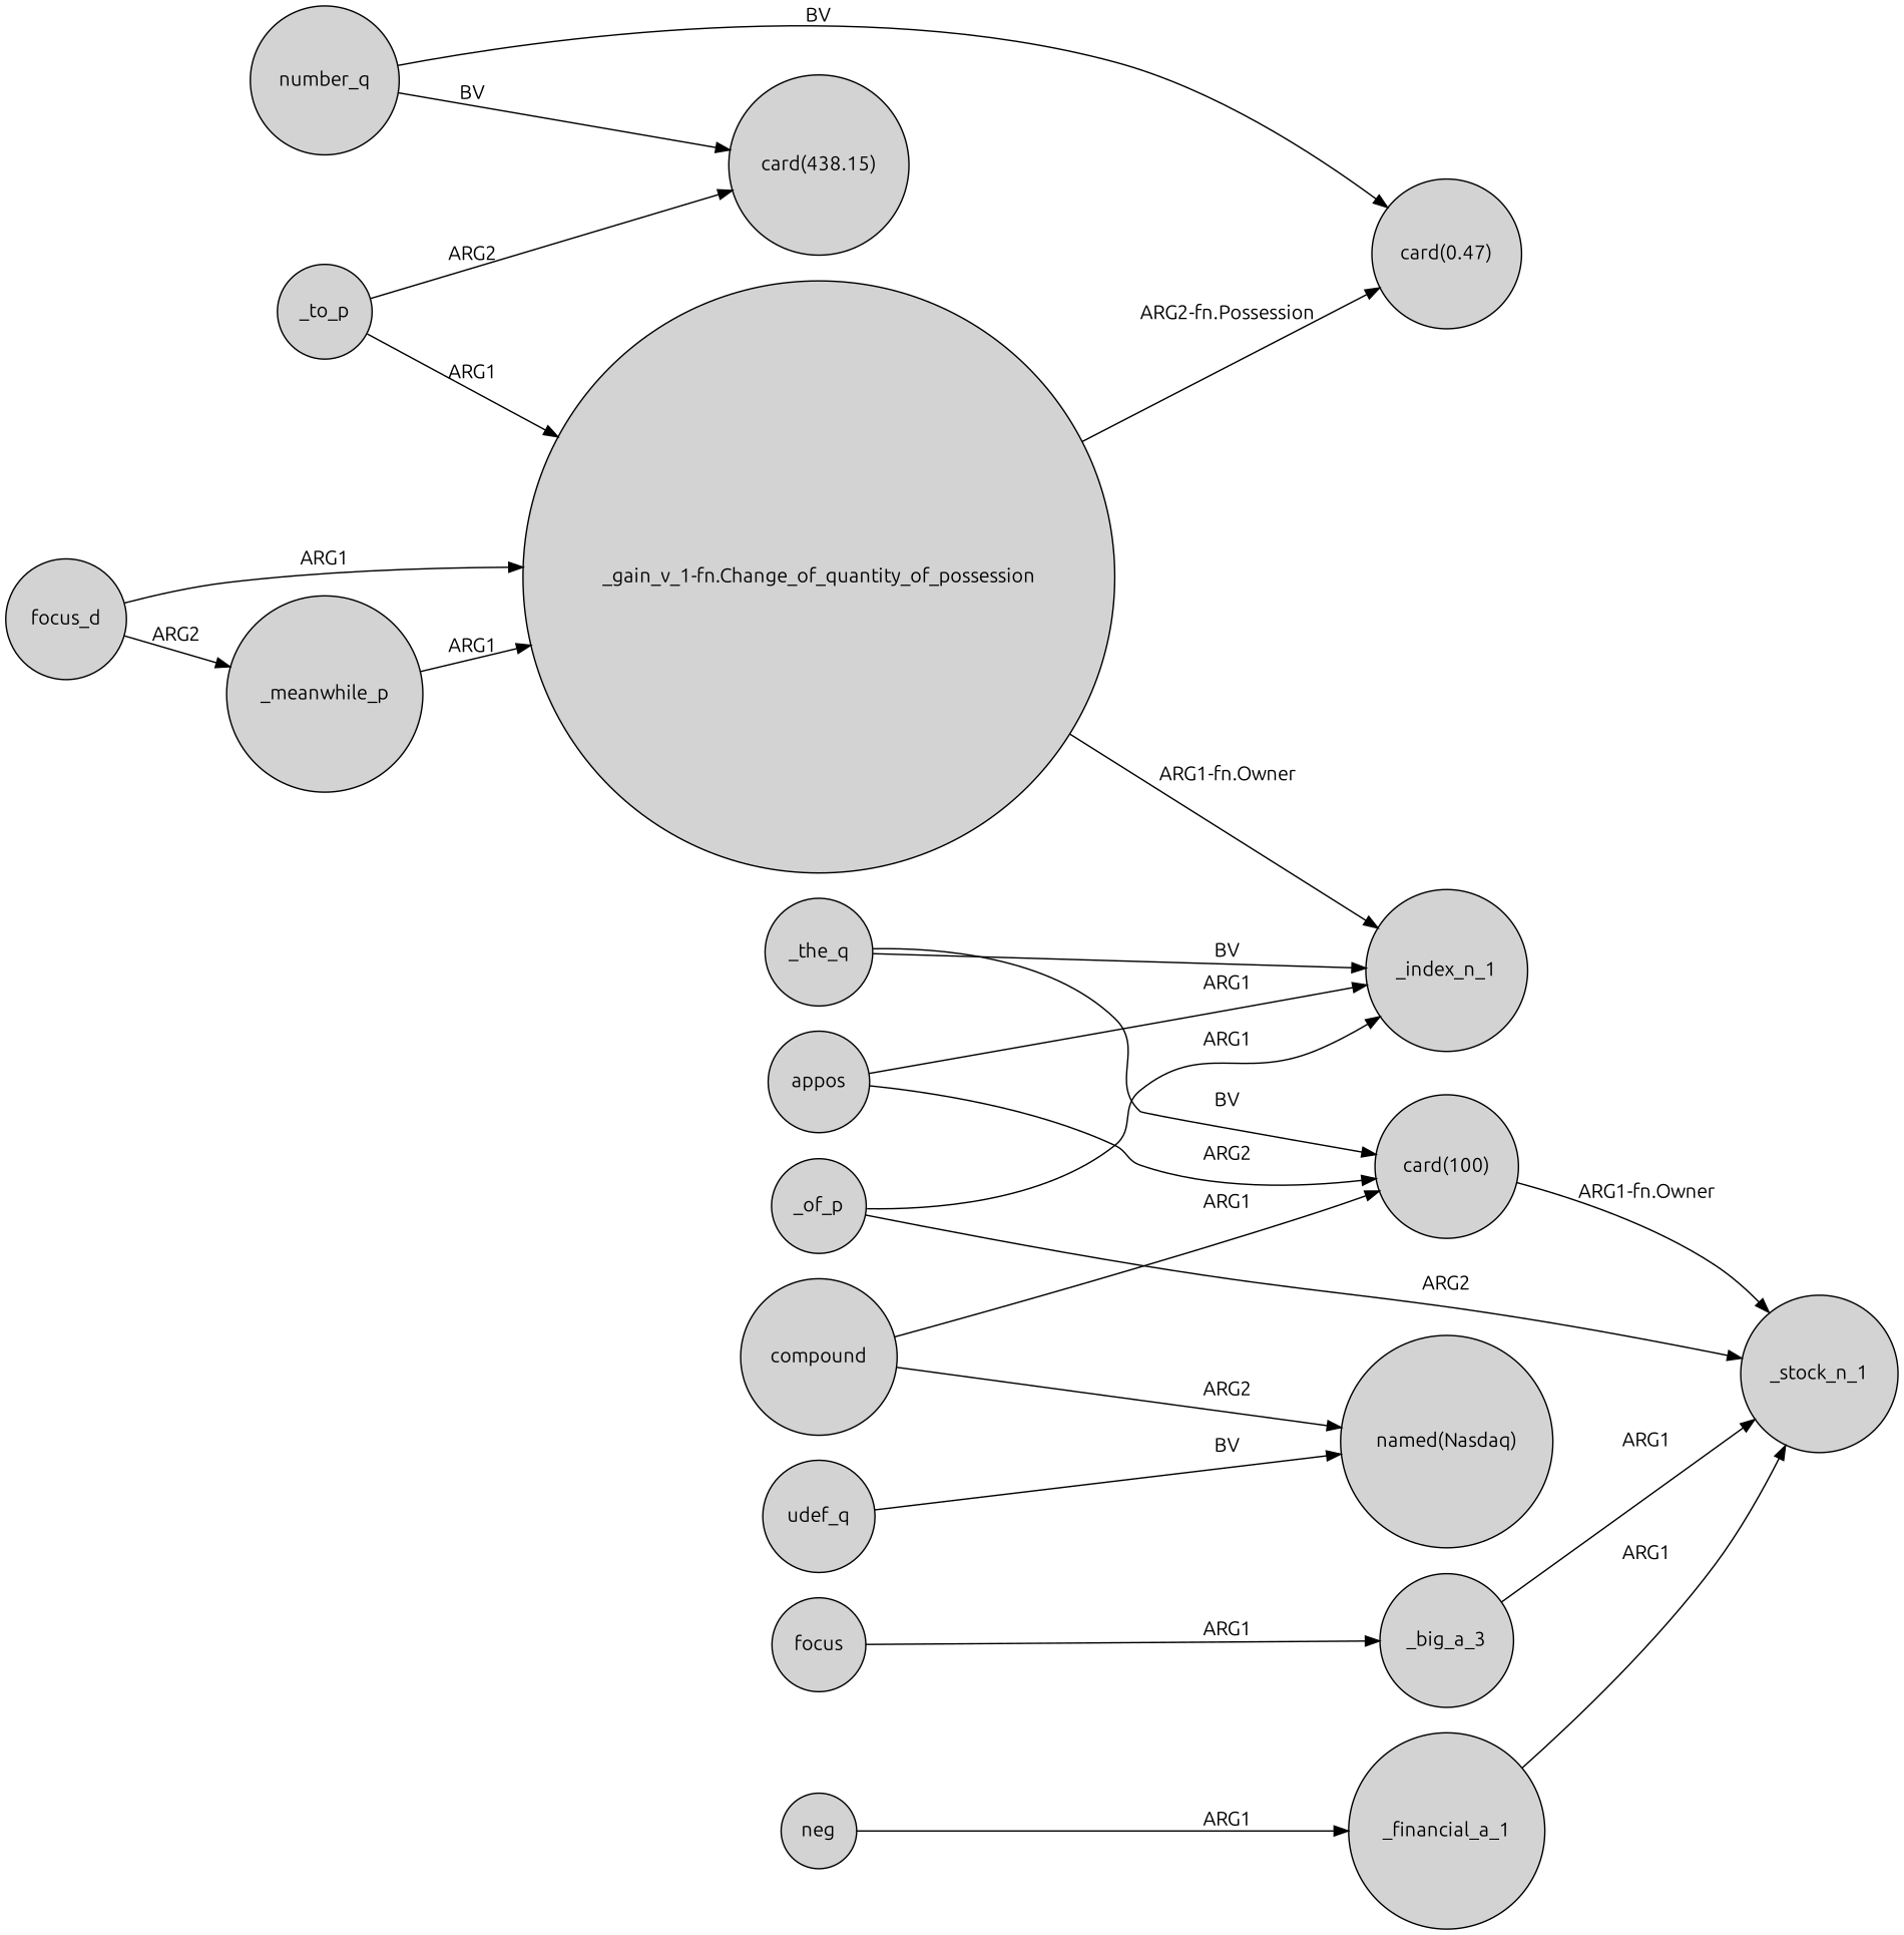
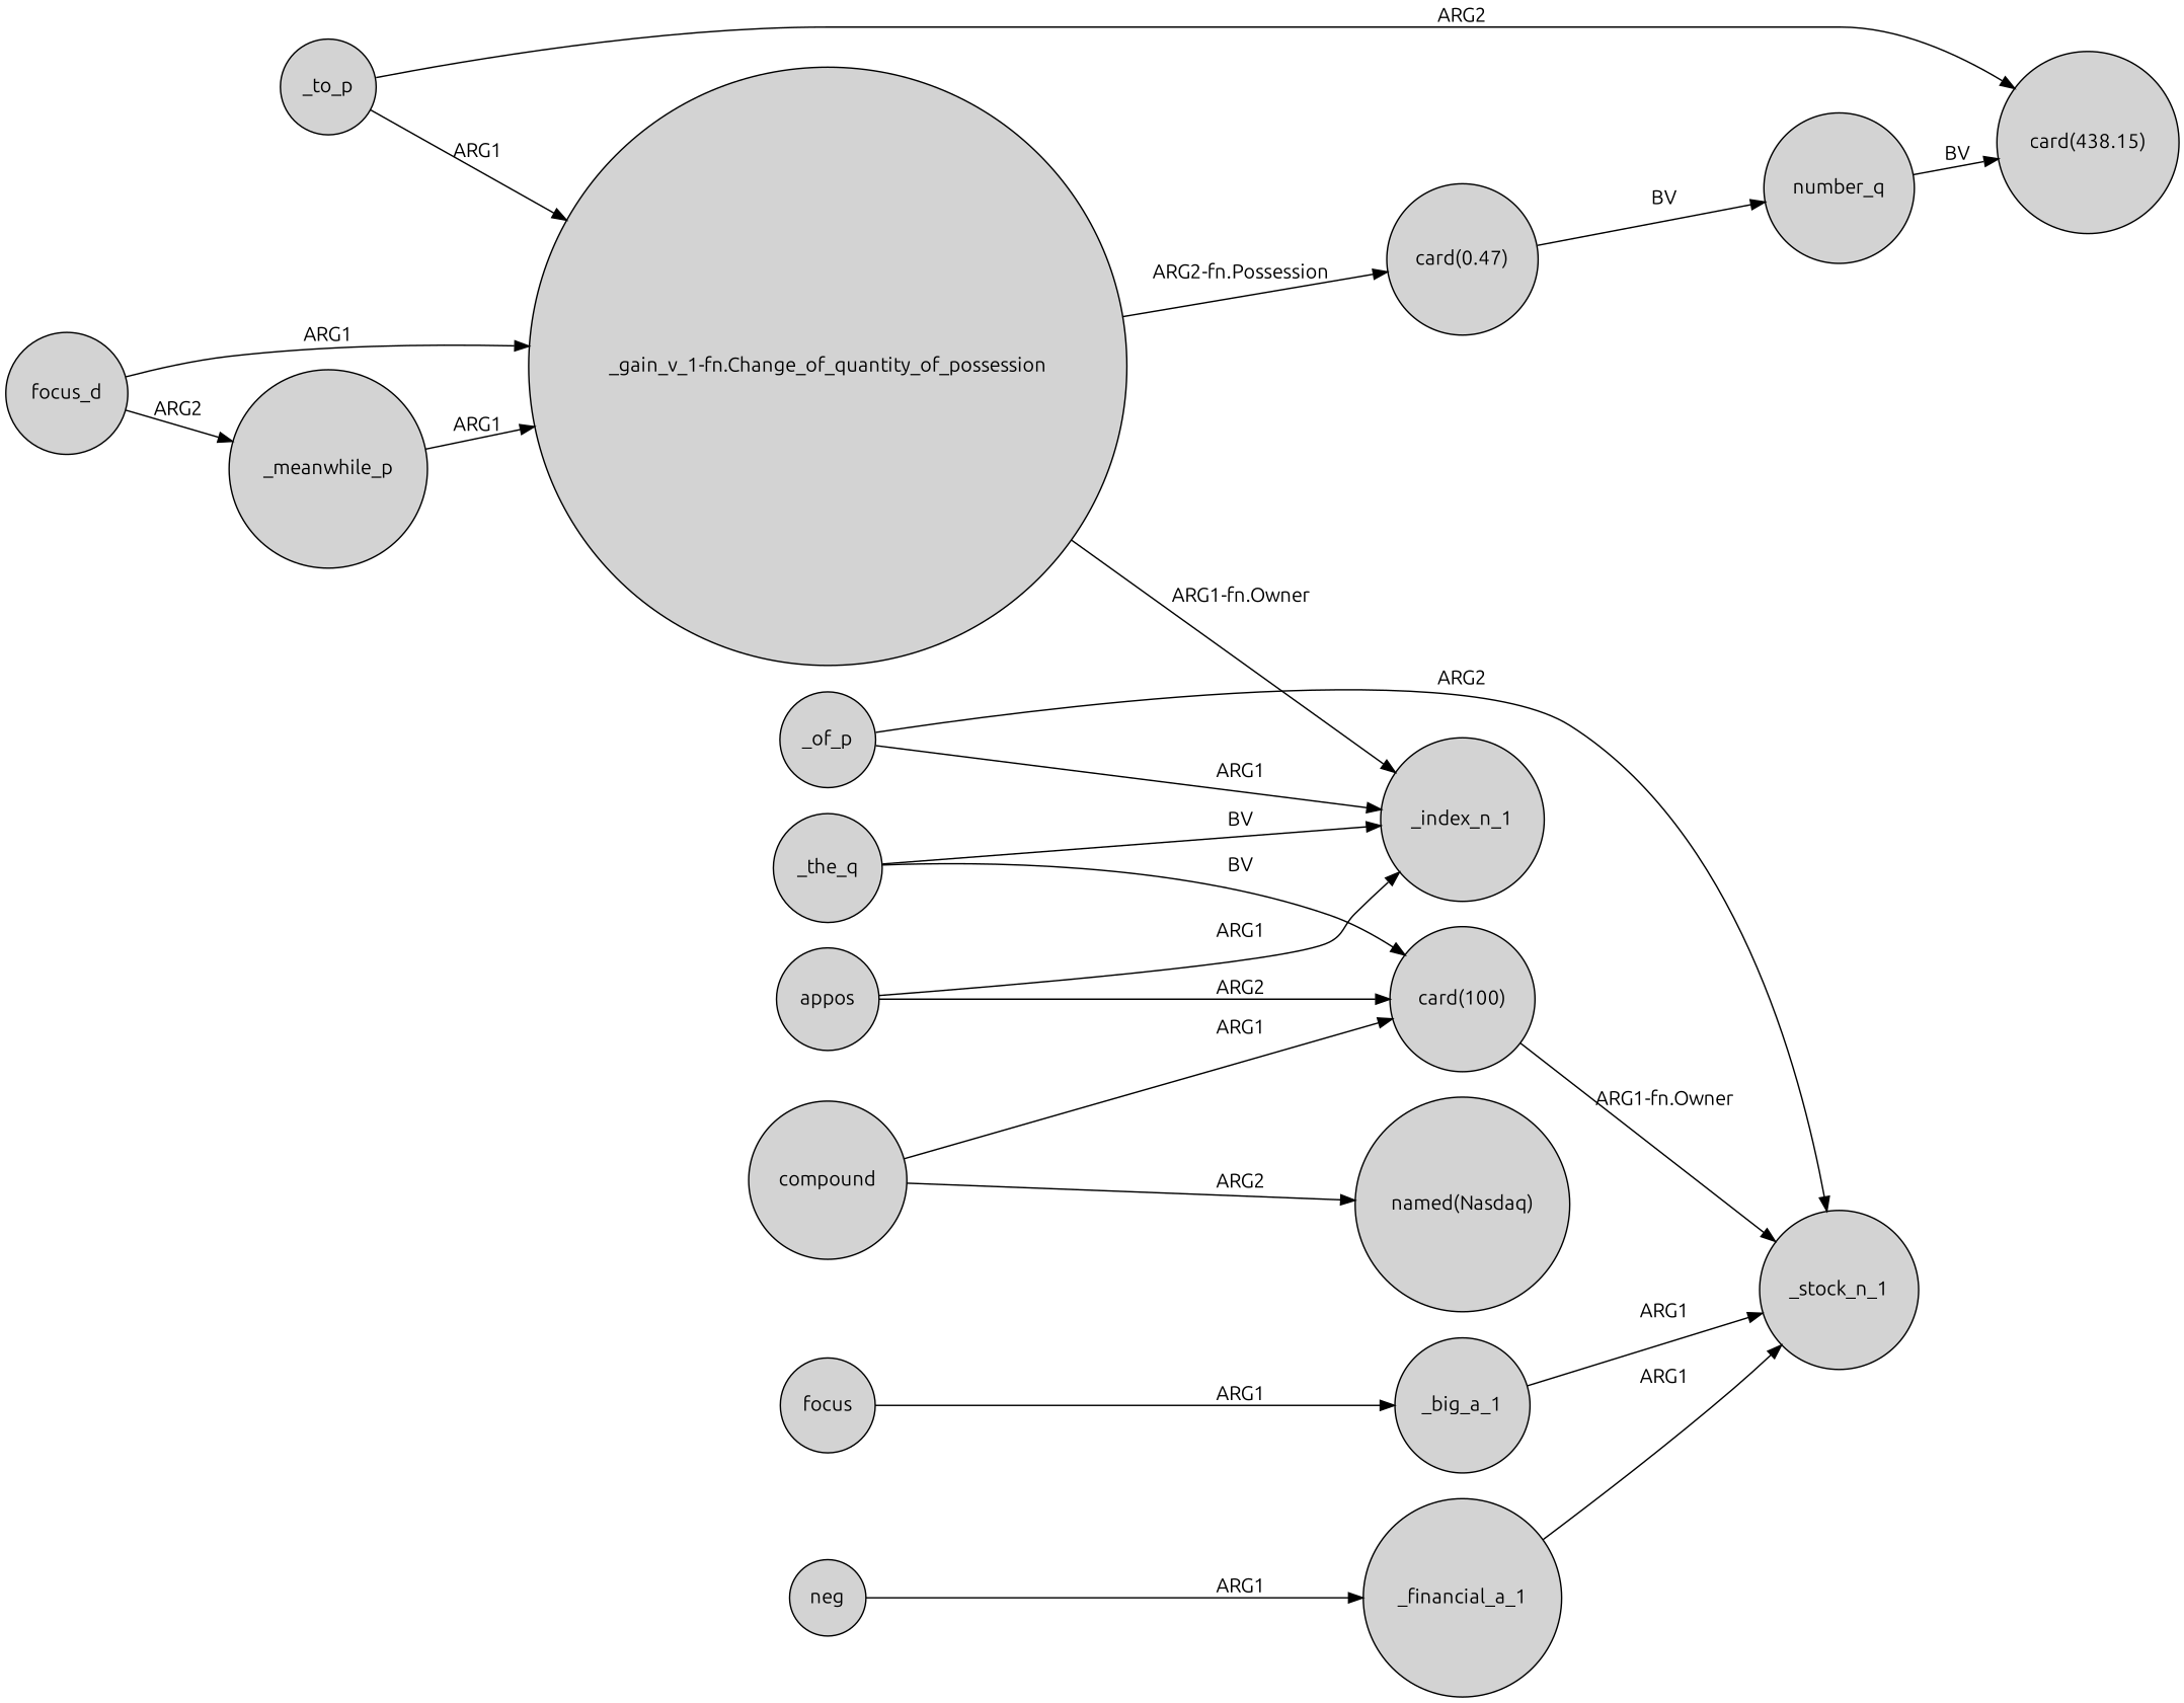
  digraph {
    fontname=Ubuntu
    rankdir=LR
    node [fontname=Ubuntu shape=circle style=filled]
    edge [fontname=Ubuntu]
    focus_d
    "_gain_v_1-fn.Change_of_quantity_of_possession"
    _meanwhile_p
    "card(0.47)"
    _index_n_1
    number_q
    "card(438.15)"
-   _big_a_1 [label=_big_a_3]
+   _big_a_1
    _stock_n_1
    _to_p
    _the_q
    "card(100)"
    compound
    "named(Nasdaq)"
    n15 [label=focus]
    neg
    _financial_a_1
    appos
    _of_p
-   udef_q
    focus_d -> "_gain_v_1-fn.Change_of_quantity_of_possession" [label=ARG1]
    focus_d -> _meanwhile_p [label=ARG2]
    "_gain_v_1-fn.Change_of_quantity_of_possession" -> "card(0.47)" [label="ARG2-fn.Possession"]
    "_gain_v_1-fn.Change_of_quantity_of_possession" -> _index_n_1 [label="ARG1-fn.Owner"]
    _meanwhile_p -> "_gain_v_1-fn.Change_of_quantity_of_possession" [label=ARG1]
-   number_q -> "card(0.47)" [label=BV]
+   "card(0.47)" -> number_q [label=BV]
    number_q -> "card(438.15)" [label=BV]
    _big_a_1 -> _stock_n_1 [label=ARG1]
    _to_p -> "_gain_v_1-fn.Change_of_quantity_of_possession" [label=ARG1]
    _to_p -> "card(438.15)" [label=ARG2]
    _the_q -> _index_n_1 [label=BV]
    _the_q -> "card(100)" [label=BV]
    "card(100)" -> _stock_n_1 [label="ARG1-fn.Owner"]
    compound -> "card(100)" [label=ARG1]
    compound -> "named(Nasdaq)" [label=ARG2]
    n15 -> _big_a_1 [label=ARG1]
    neg -> _financial_a_1 [label=ARG1]
    _financial_a_1 -> _stock_n_1 [label=ARG1]
    appos -> _index_n_1 [label=ARG1]
    appos -> "card(100)" [label=ARG2]
    _of_p -> _index_n_1 [label=ARG1]
    _of_p -> _stock_n_1 [label=ARG2]
-   udef_q -> "named(Nasdaq)" [label=BV]
  }
